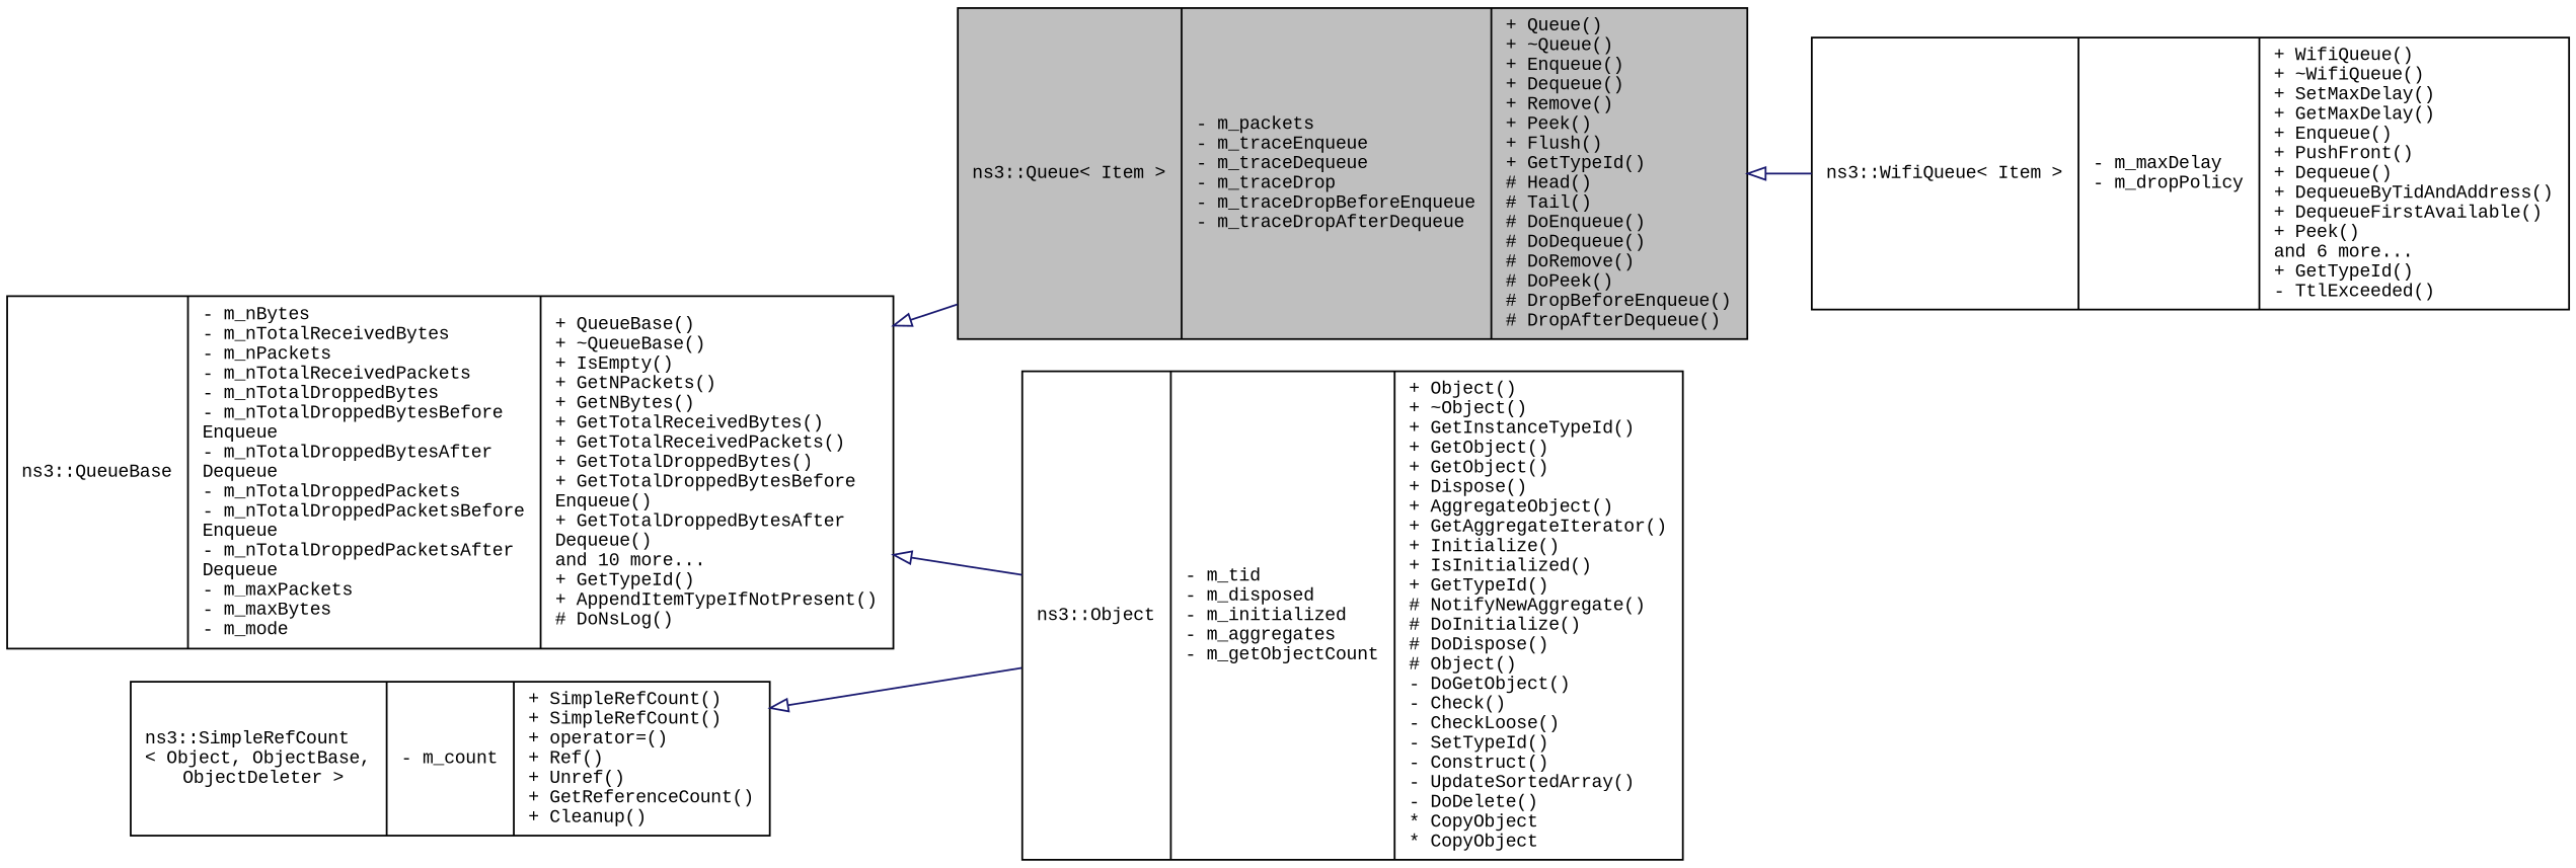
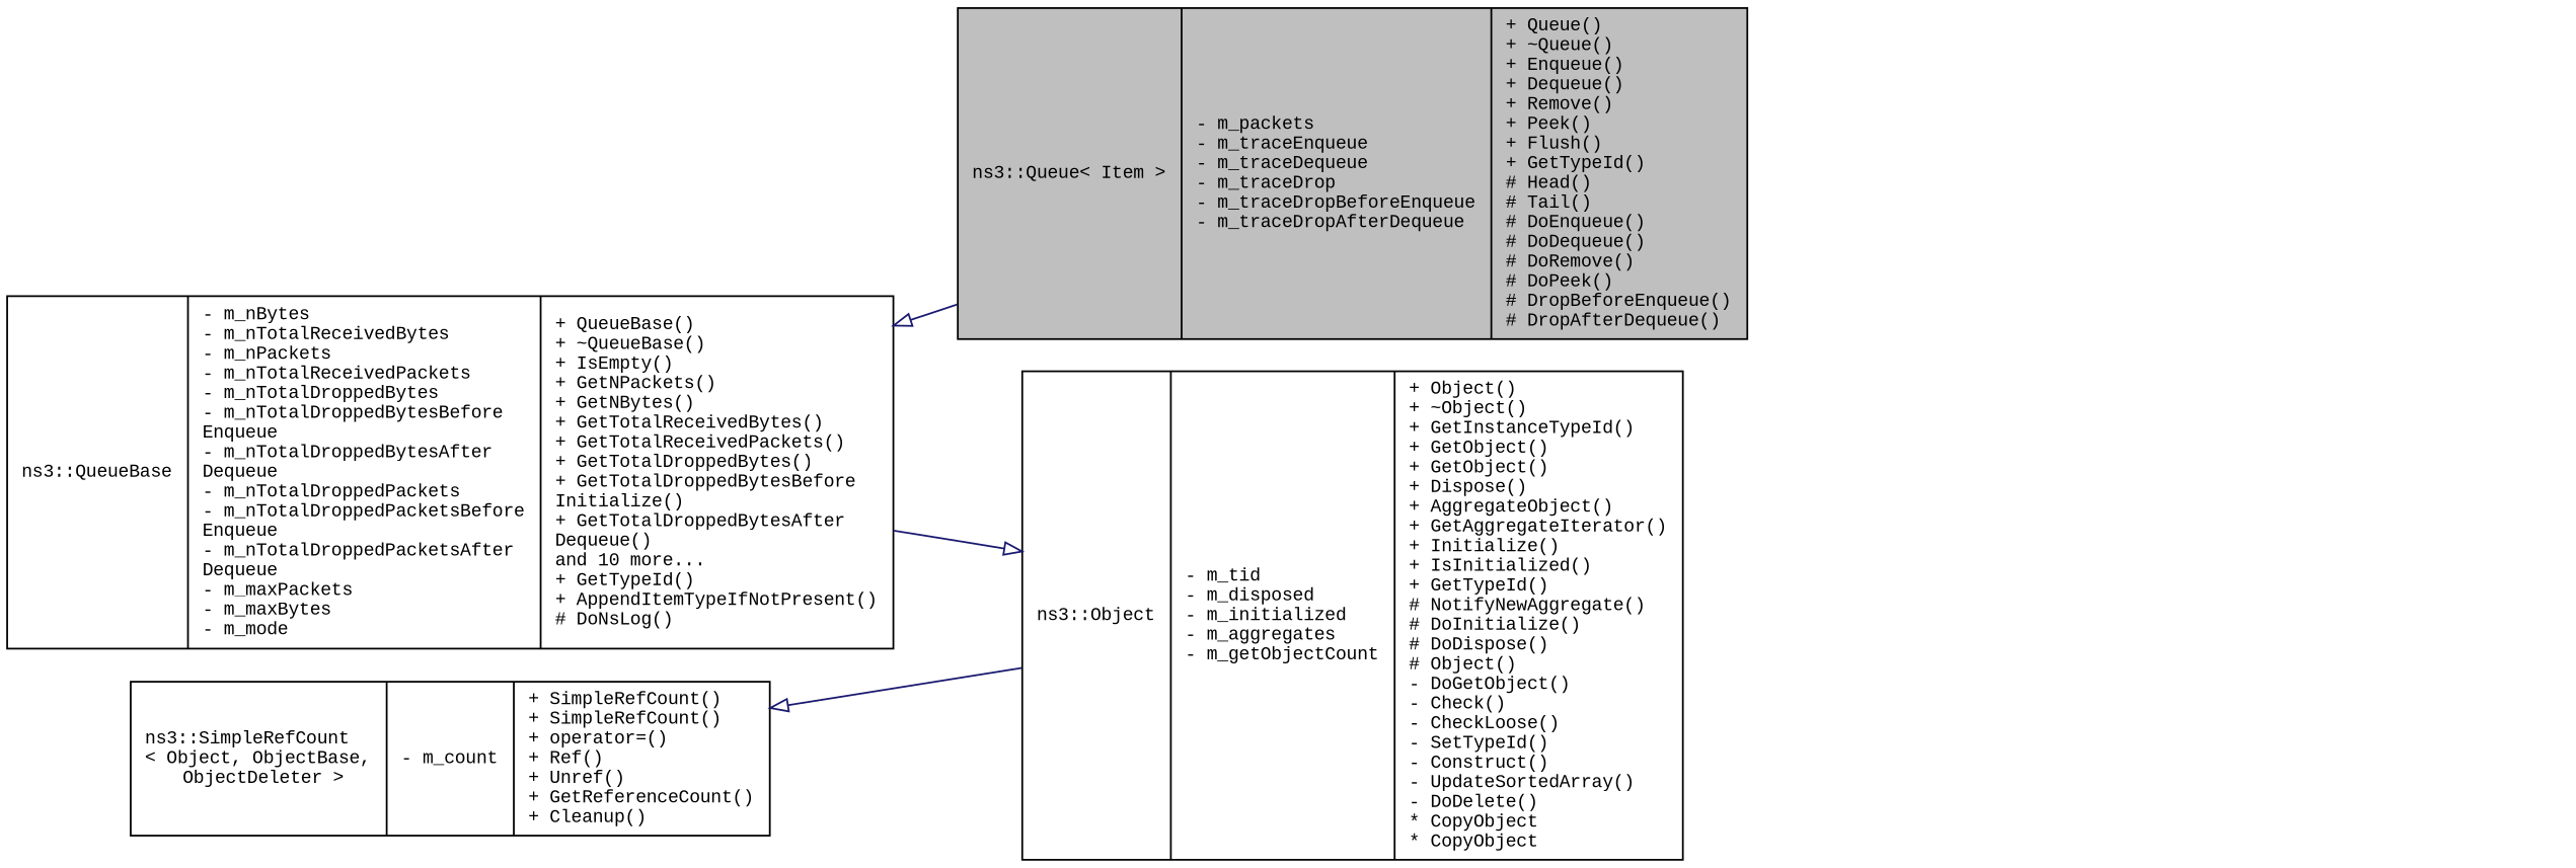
  digraph {
    fontname="Liberation Mono"
    rankdir=LR
    node [color=black fillcolor=white fontname="Liberation Mono" fontsize=10 shape=record style=filled]
    edge [arrowtail=onormal color=midnightblue dir=back fontname="Liberation Mono" fontsize=10 labelfontname=Helvetica labelfontsize=10 style=solid]
    n1 [fillcolor=grey75 fontcolor=black height=0.2 label="{ns3::Queue\< Item \>\n|- m_packets\l- m_traceEnqueue\l- m_traceDequeue\l- m_traceDrop\l- m_traceDropBeforeEnqueue\l- m_traceDropAfterDequeue\l|+ Queue()\l+ ~Queue()\l+ Enqueue()\l+ Dequeue()\l+ Remove()\l+ Peek()\l+ Flush()\l+ GetTypeId()\l# Head()\l# Tail()\l# DoEnqueue()\l# DoDequeue()\l# DoRemove()\l# DoPeek()\l# DropBeforeEnqueue()\l# DropAfterDequeue()\l}" width=0.4]
-   n2 [height=0.2 label="{ns3::WifiQueue\< Item \>\n|- m_maxDelay\l- m_dropPolicy\l|+ WifiQueue()\l+ ~WifiQueue()\l+ SetMaxDelay()\l+ GetMaxDelay()\l+ Enqueue()\l+ PushFront()\l+ Dequeue()\l+ DequeueByTidAndAddress()\l+ DequeueFirstAvailable()\l+ Peek()\land 6 more...\l+ GetTypeId()\l- TtlExceeded()\l}" width=0.4]
-   n3 [height=0.2 label="{ns3::QueueBase\n|- m_nBytes\l- m_nTotalReceivedBytes\l- m_nPackets\l- m_nTotalReceivedPackets\l- m_nTotalDroppedBytes\l- m_nTotalDroppedBytesBefore\lEnqueue\l- m_nTotalDroppedBytesAfter\lDequeue\l- m_nTotalDroppedPackets\l- m_nTotalDroppedPacketsBefore\lEnqueue\l- m_nTotalDroppedPacketsAfter\lDequeue\l- m_maxPackets\l- m_maxBytes\l- m_mode\l|+ QueueBase()\l+ ~QueueBase()\l+ IsEmpty()\l+ GetNPackets()\l+ GetNBytes()\l+ GetTotalReceivedBytes()\l+ GetTotalReceivedPackets()\l+ GetTotalDroppedBytes()\l+ GetTotalDroppedBytesBefore\lEnqueue()\l+ GetTotalDroppedBytesAfter\lDequeue()\land 10 more...\l+ GetTypeId()\l+ AppendItemTypeIfNotPresent()\l# DoNsLog()\l}" width=0.4]
+   n3 [height=0.2 label="{ns3::QueueBase\n|- m_nBytes\l- m_nTotalReceivedBytes\l- m_nPackets\l- m_nTotalReceivedPackets\l- m_nTotalDroppedBytes\l- m_nTotalDroppedBytesBefore\lEnqueue\l- m_nTotalDroppedBytesAfter\lDequeue\l- m_nTotalDroppedPackets\l- m_nTotalDroppedPacketsBefore\lEnqueue\l- m_nTotalDroppedPacketsAfter\lDequeue\l- m_maxPackets\l- m_maxBytes\l- m_mode\l|+ QueueBase()\l+ ~QueueBase()\l+ IsEmpty()\l+ GetNPackets()\l+ GetNBytes()\l+ GetTotalReceivedBytes()\l+ GetTotalReceivedPackets()\l+ GetTotalDroppedBytes()\l+ GetTotalDroppedBytesBefore\lInitialize()\l+ GetTotalDroppedBytesAfter\lDequeue()\land 10 more...\l+ GetTypeId()\l+ AppendItemTypeIfNotPresent()\l# DoNsLog()\l}" width=0.4]
    n4 [height=0.2 label="{ns3::Object\n|- m_tid\l- m_disposed\l- m_initialized\l- m_aggregates\l- m_getObjectCount\l|+ Object()\l+ ~Object()\l+ GetInstanceTypeId()\l+ GetObject()\l+ GetObject()\l+ Dispose()\l+ AggregateObject()\l+ GetAggregateIterator()\l+ Initialize()\l+ IsInitialized()\l+ GetTypeId()\l# NotifyNewAggregate()\l# DoInitialize()\l# DoDispose()\l# Object()\l- DoGetObject()\l- Check()\l- CheckLoose()\l- SetTypeId()\l- Construct()\l- UpdateSortedArray()\l- DoDelete()\l* CopyObject\l* CopyObject\l}" width=0.4]
    n5 [height=0.2 label="{ns3::SimpleRefCount\l\< Object, ObjectBase,\l ObjectDeleter \>\n|- m_count\l|+ SimpleRefCount()\l+ SimpleRefCount()\l+ operator=()\l+ Ref()\l+ Unref()\l+ GetReferenceCount()\l+ Cleanup()\l}" width=0.4]
-   n1 -> n2
    n3 -> n1
-   n3 -> n4
+   n4 -> n3
    n5 -> n4
  }
